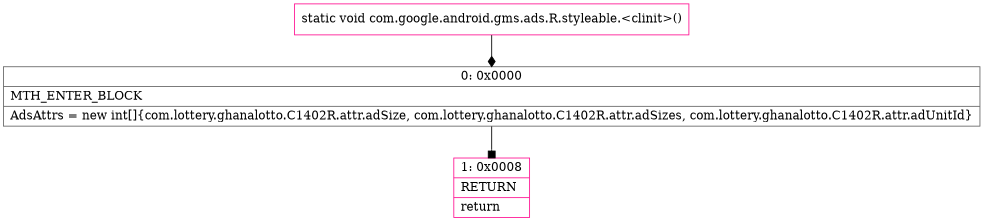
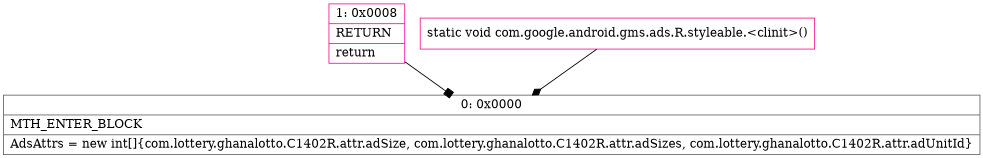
  digraph {
    node [shape=record color=deeppink]
    n1 [label="{0\:\ 0x0000|MTH_ENTER_BLOCK\l|AdsAttrs = new int[]\{com.lottery.ghanalotto.C1402R.attr.adSize, com.lottery.ghanalotto.C1402R.attr.adSizes, com.lottery.ghanalotto.C1402R.attr.adUnitId\}\l}" color=gray40]
    n2 [label="{1\:\ 0x0008|RETURN\l|return\l}"]
    n3 [label="{static void com.google.android.gms.ads.R.styleable.\<clinit\>() }"]
-   n1 -> n2 [arrowhead=box]
+   n2 -> n1 [arrowhead=box]
    n3 -> n1 [arrowhead=diamond]
  }
